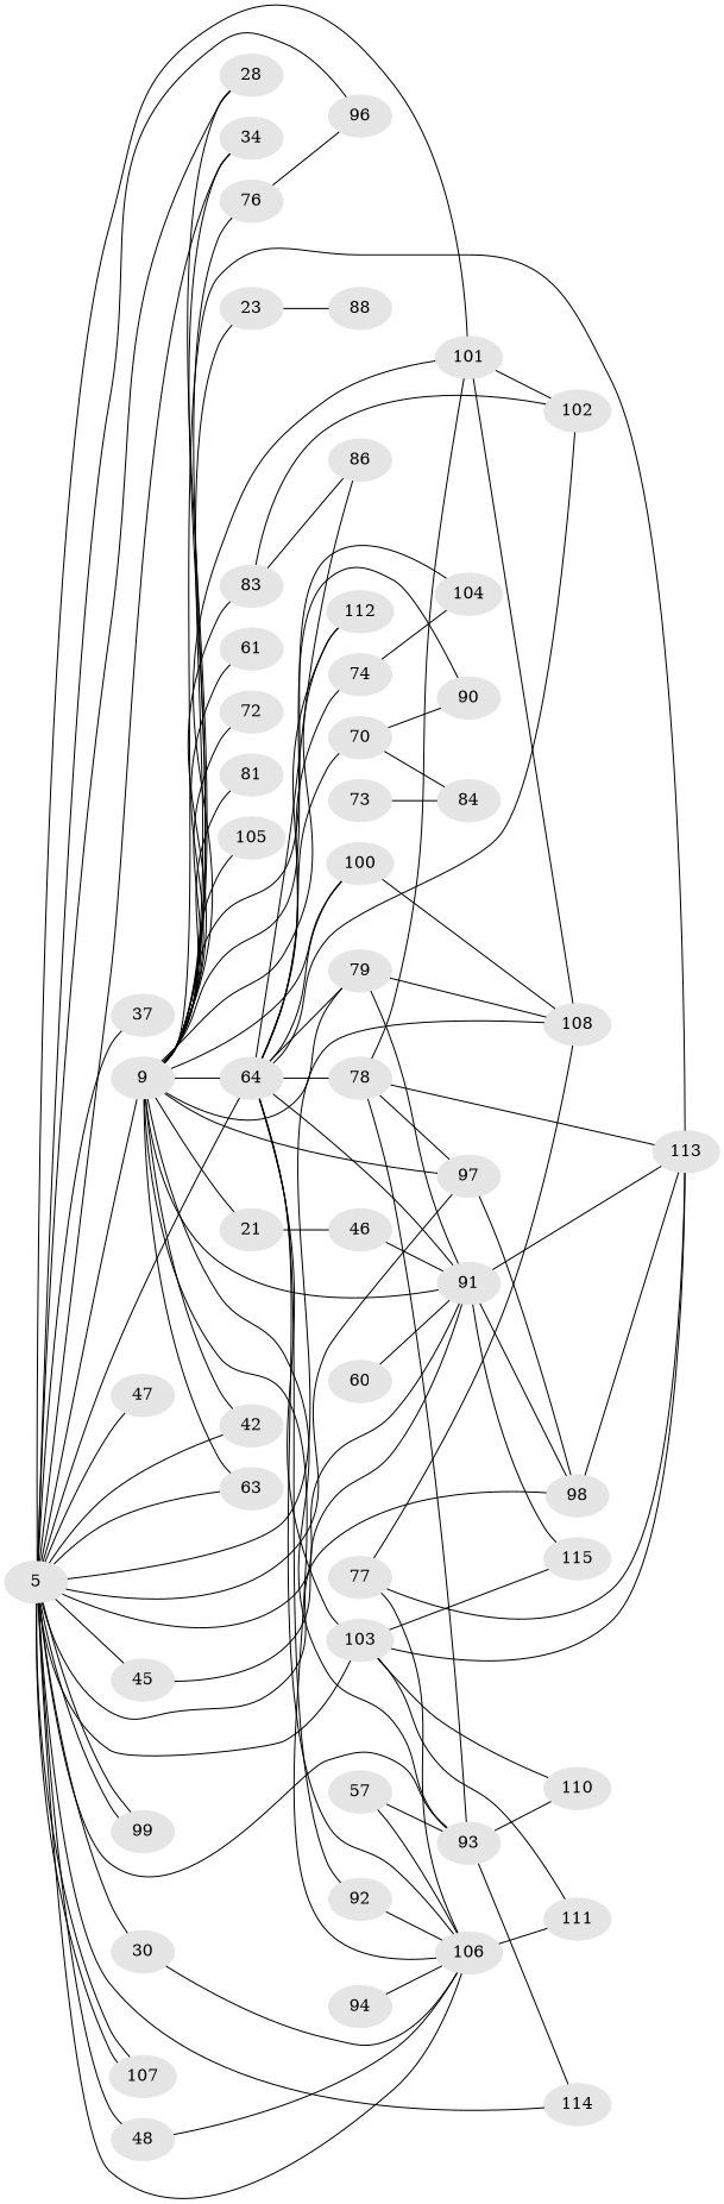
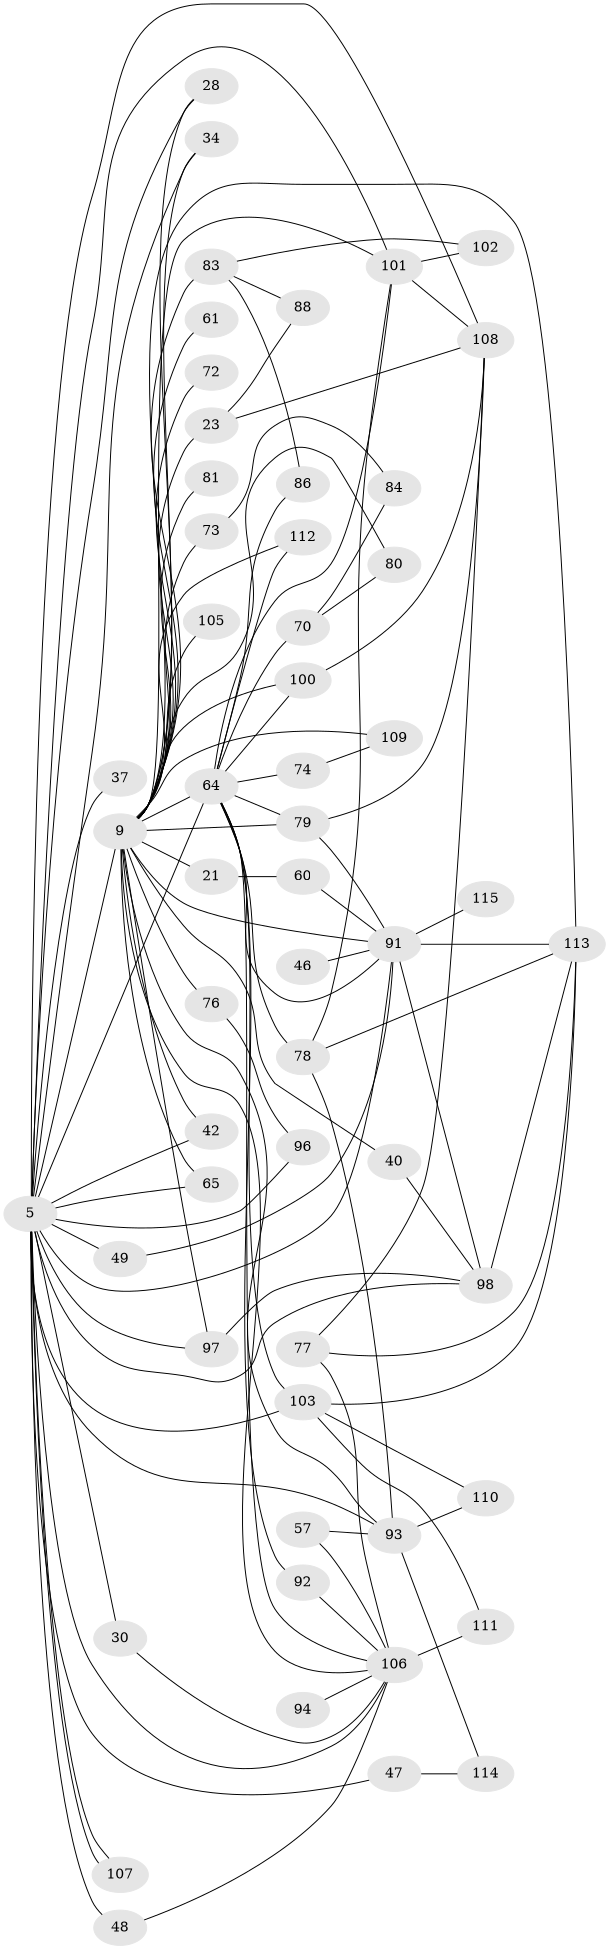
  graph {
    rankdir=LR
    node [color=gray90 style=filled]
    5 [super="+3"]
    9 [super="+2+6"]
    28
    30
    34
    37
    42
-   45
+   45 [label=49]
    47
    48
-   63
+   63 [label=65]
    64 [super="+10"]
    91 [super="+8"]
    93 [super="+24+32"]
    96
    97 [super="+89+75+80"]
    98 [super="+65+66"]
-   99
    101 [super="+87"]
    103 [super="+51"]
    106 [super="+38+52+19"]
    107
    108 [super="+54+67"]
    114 [super="+68"]
    21
    23
+   40
    61
    72
    73 [super="+15"]
    76 [super="+53"]
    79 [super="+14"]
    81 [super="+26+62"]
    83 [super="+41"]
-   90
+   90 [label=80]
    100 [super="+69"]
    105
-   109 [label=104]
+   109
    112
    113 [super="+13+56+104+95"]
    70
    74
    78 [super="+25"]
    86
    92
    102 [super="+35"]
    115
    110
    111
    60
    88
    84
    46
    57
    77 [super="+71"]
    94
    5 -- 9 [weight=8]
    5 -- 28
    5 -- 30
    5 -- 34
    5 -- 37 [weight=2]
    5 -- 42
    5 -- 45
    5 -- 47
    5 -- 48
    5 -- 63
    5 -- 64 [weight=4]
    5 -- 91 [weight=4]
    5 -- 93
    5 -- 96
    5 -- 97 [weight=2]
    5 -- 98 [weight=4]
-   5 -- 99
-   5 -- 99
    5 -- 101 [weight=2]
    5 -- 103 [weight=3]
    5 -- 106 [weight=3]
    5 -- 107
    5 -- 107
    5 -- 108 [weight=3]
-   5 -- 114 [weight=2]
+   47 -- 114 [weight=2]
    9 -- 28
    9 -- 34
    9 -- 42
    9 -- 63
    9 -- 64 [weight=9]
    9 -- 91 [weight=9]
    9 -- 93 [weight=2]
    9 -- 97 [weight=3]
    9 -- 101 [weight=3]
    9 -- 106 [weight=7]
    9 -- 21 [weight=2]
    9 -- 23 [weight=2]
+   9 -- 40
    9 -- 61 [weight=2]
    9 -- 72 [weight=2]
+   9 -- 73 [weight=3]
    9 -- 76 [weight=3]
    9 -- 79
    9 -- 81 [weight=3]
    9 -- 83 [weight=3]
    9 -- 90
    9 -- 100
    9 -- 105 [weight=2]
    9 -- 109
    9 -- 112
    9 -- 113 [weight=4]
    30 -- 106
    45 -- 91
    48 -- 106
    64 -- 91 [weight=4]
    64 -- 103 [weight=2]
    64 -- 106 [weight=2]
    64 -- 79
    64 -- 100
    64 -- 112
    64 -- 70 [weight=2]
    64 -- 74 [weight=2]
    64 -- 78 [weight=2]
    64 -- 86
    64 -- 92
-   64 -- 102
+   64 -- 101
    91 -- 98
    91 -- 113 [weight=2]
    91 -- 115
    93 -- 114
    93 -- 110
    97 -- 98
    98 -- 113
    101 -- 108
    101 -- 102
    103 -- 113
-   103 -- 115
    103 -- 110
    103 -- 111
    106 -- 111
-   21 -- 46
+   21 -- 60
+   23 -- 108
    23 -- 88
+   40 -- 98
    73 -- 84
    76 -- 96
    79 -- 91
    79 -- 108
    83 -- 86
    83 -- 102
+   83 -- 88
    100 -- 108
    70 -- 90
    70 -- 84
    74 -- 109
    78 -- 93
-   78 -- 97
    78 -- 101
    78 -- 113
    92 -- 106
    60 -- 91
    46 -- 91
    57 -- 93
    57 -- 106
    77 -- 106
    77 -- 108
    77 -- 113
    94 -- 106
  }
